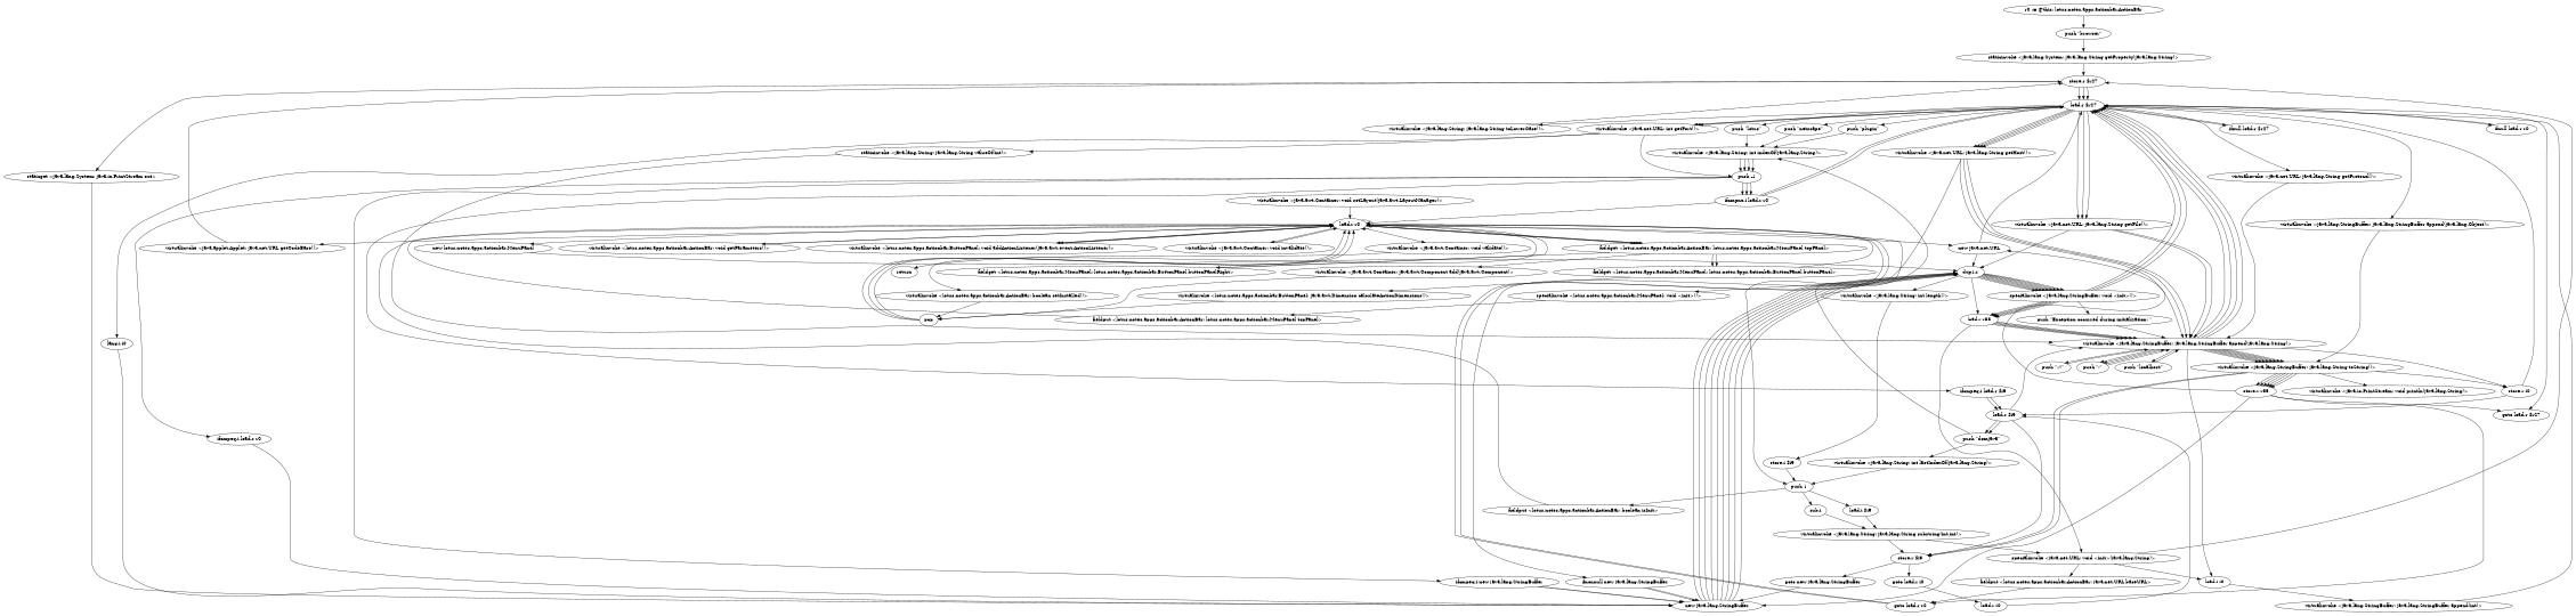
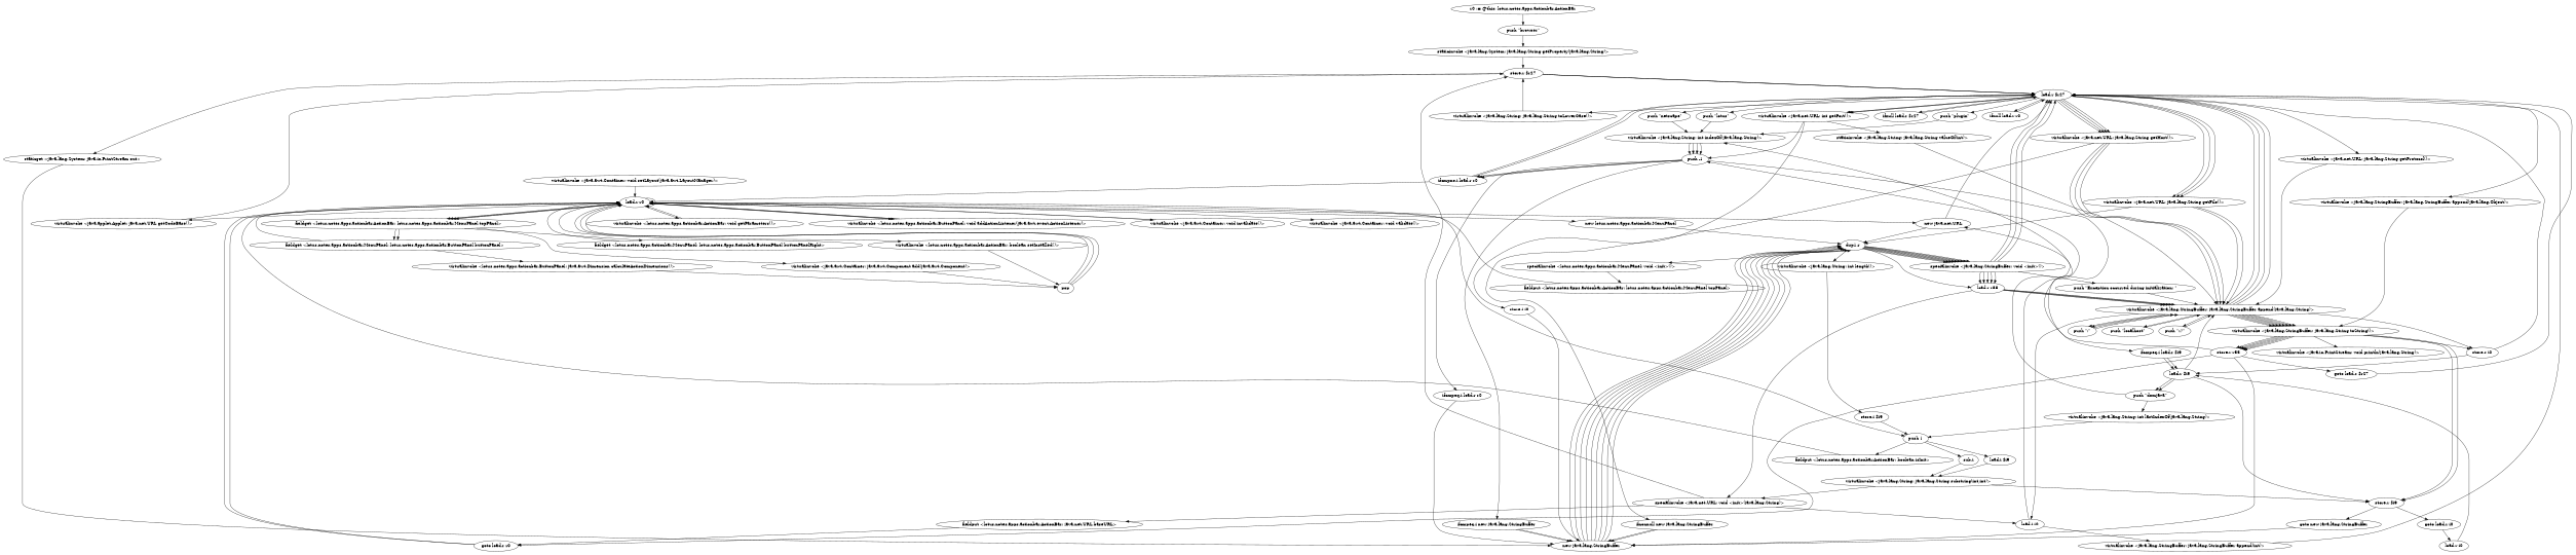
  digraph {
    "r0 := @this: lotus.notes.apps.actionbar.ActionBar"
    "push \"browser\""
    "staticinvoke <java.lang.System: java.lang.String getProperty(java.lang.String)>"
    "store.r $r27"
    "load.r $r27"
    "staticget <java.lang.System: java.io.PrintStream out>"
    "ifnull load.r $r27"
    "virtualinvoke <java.lang.String: java.lang.String toLowerCase()>"
    "ifnull load.r r0"
    "push \"lotus\""
    "push \"netscape\""
    "push \"plugin\""
    "virtualinvoke <java.net.URL: int getPort()>"
    "virtualinvoke <java.net.URL: java.lang.String getProtocol()>"
    "virtualinvoke <java.net.URL: java.lang.String getFile()>"
    "virtualinvoke <java.net.URL: java.lang.String getHost()>"
    "virtualinvoke <java.lang.StringBuffer: java.lang.StringBuffer append(java.lang.Object)>"
    "new java.lang.StringBuffer"
    "virtualinvoke <java.lang.String: int indexOf(java.lang.String)>"
    "push -1"
-   "store.i i0" [label="lang.i i0"]
+   "store.i i0"
    "staticinvoke <java.lang.String: java.lang.String valueOf(int)>"
    "virtualinvoke <java.lang.StringBuffer: java.lang.StringBuffer append(java.lang.String)>"
    "dup1.r"
    "ifnonnull new java.lang.StringBuffer"
    "virtualinvoke <java.lang.StringBuffer: java.lang.String toString()>"
    "ifcmpne.i load.r r0"
    "ifcmpeq.i new java.lang.StringBuffer"
    "ifcmpeq.i load.r $i9"
    "ifcmpeq.i load.r r0"
    "load.r r0"
    "load.r $i9"
    "virtualinvoke <lotus.notes.apps.actionbar.ActionBar: boolean setInstalled()>"
    "virtualinvoke <java.applet.Applet: java.net.URL getCodeBase()>"
    "new java.net.URL"
    "push 1"
    "new lotus.notes.apps.actionbar.MenuPanel"
    "virtualinvoke <lotus.notes.apps.actionbar.ActionBar: void getParameters()>"
    "fieldget <lotus.notes.apps.actionbar.ActionBar: lotus.notes.apps.actionbar.MenuPanel topPanel>"
    "virtualinvoke <lotus.notes.apps.actionbar.ButtonPanel: void addActionListener(java.awt.event.ActionListener)>"
    "virtualinvoke <java.awt.Container: void invalidate()>"
    "virtualinvoke <java.awt.Container: void validate()>"
    pop
    "load.i $i9"
    "sub.i"
    "fieldput <lotus.notes.apps.actionbar.ActionBar: boolean isInit>"
    "virtualinvoke <java.awt.Container: java.awt.Component add(java.awt.Component)>"
    "fieldget <lotus.notes.apps.actionbar.MenuPanel: lotus.notes.apps.actionbar.ButtonPanel buttonPanel>"
    "fieldget <lotus.notes.apps.actionbar.MenuPanel: lotus.notes.apps.actionbar.ButtonPanel buttonPanelRight>"
-   return
    "specialinvoke <java.lang.StringBuffer: void <init>()>"
    "virtualinvoke <java.lang.String: int length()>"
    "load.r r55"
    "specialinvoke <lotus.notes.apps.actionbar.MenuPanel: void <init>()>"
    "push \"Exception occurred during initialization: \""
    "store.i $i9"
    "specialinvoke <java.net.URL: void <init>(java.lang.String)>"
    "fieldput <lotus.notes.apps.actionbar.ActionBar: lotus.notes.apps.actionbar.MenuPanel topPanel>"
    "push \"://\""
    "load.i i0"
    "push \":\""
    "store.r i0"
    "push \"localhost\""
    "store.r r55"
    "store.r $i9"
    "virtualinvoke <java.io.PrintStream: void println(java.lang.String)>"
    "virtualinvoke <java.lang.StringBuffer: java.lang.StringBuffer append(int)>"
    "goto load.r r0"
    "goto load.r $r27"
    "goto new java.lang.StringBuffer"
    "goto load.r i0"
    "virtualinvoke <java.lang.String: java.lang.String substring(int,int)>"
    "fieldput <lotus.notes.apps.actionbar.ActionBar: java.net.URL baseURL>"
    "load.r i0"
    "push \"domjava\""
    "virtualinvoke <java.lang.String: int lastIndexOf(java.lang.String)>"
    "virtualinvoke <java.awt.Container: void setLayout(java.awt.LayoutManager)>"
    "virtualinvoke <lotus.notes.apps.actionbar.ButtonPanel: java.awt.Dimension calculateActionDimensions()>"
    "r0 := @this: lotus.notes.apps.actionbar.ActionBar" -> "push \"browser\""
    "push \"browser\"" -> "staticinvoke <java.lang.System: java.lang.String getProperty(java.lang.String)>"
    "staticinvoke <java.lang.System: java.lang.String getProperty(java.lang.String)>" -> "store.r $r27"
    "store.r $r27" -> "load.r $r27"
    "store.r $r27" -> "load.r $r27"
    "store.r $r27" -> "load.r $r27"
    "store.r $r27" -> "staticget <java.lang.System: java.io.PrintStream out>"
    "load.r $r27" -> "ifnull load.r $r27"
    "load.r $r27" -> "virtualinvoke <java.lang.String: java.lang.String toLowerCase()>"
    "load.r $r27" -> "ifnull load.r r0"
    "load.r $r27" -> "push \"lotus\""
    "load.r $r27" -> "push \"netscape\""
    "load.r $r27" -> "push \"plugin\""
    "load.r $r27" -> "virtualinvoke <java.net.URL: int getPort()>"
    "load.r $r27" -> "virtualinvoke <java.net.URL: int getPort()>"
    "load.r $r27" -> "virtualinvoke <java.net.URL: int getPort()>"
    "load.r $r27" -> "virtualinvoke <java.net.URL: java.lang.String getProtocol()>"
    "load.r $r27" -> "virtualinvoke <java.net.URL: java.lang.String getFile()>"
    "load.r $r27" -> "virtualinvoke <java.net.URL: java.lang.String getFile()>"
    "load.r $r27" -> "virtualinvoke <java.net.URL: java.lang.String getFile()>"
    "load.r $r27" -> "virtualinvoke <java.net.URL: java.lang.String getHost()>"
    "load.r $r27" -> "virtualinvoke <java.net.URL: java.lang.String getHost()>"
    "load.r $r27" -> "virtualinvoke <java.net.URL: java.lang.String getHost()>"
    "load.r $r27" -> "virtualinvoke <java.net.URL: java.lang.String getHost()>"
    "load.r $r27" -> "virtualinvoke <java.lang.StringBuffer: java.lang.StringBuffer append(java.lang.Object)>"
    "staticget <java.lang.System: java.io.PrintStream out>" -> "new java.lang.StringBuffer"
    "ifnull load.r $r27" -> "load.r $r27"
    "virtualinvoke <java.lang.String: java.lang.String toLowerCase()>" -> "store.r $r27"
    "ifnull load.r r0" -> "load.r $r27"
    "push \"lotus\"" -> "virtualinvoke <java.lang.String: int indexOf(java.lang.String)>"
    "push \"netscape\"" -> "virtualinvoke <java.lang.String: int indexOf(java.lang.String)>"
    "push \"plugin\"" -> "virtualinvoke <java.lang.String: int indexOf(java.lang.String)>"
    "virtualinvoke <java.net.URL: int getPort()>" -> "push -1"
    "virtualinvoke <java.net.URL: int getPort()>" -> "store.i i0"
    "virtualinvoke <java.net.URL: int getPort()>" -> "staticinvoke <java.lang.String: java.lang.String valueOf(int)>"
    "virtualinvoke <java.net.URL: java.lang.String getProtocol()>" -> "virtualinvoke <java.lang.StringBuffer: java.lang.StringBuffer append(java.lang.String)>"
    "virtualinvoke <java.net.URL: java.lang.String getFile()>" -> "virtualinvoke <java.lang.StringBuffer: java.lang.StringBuffer append(java.lang.String)>"
    "virtualinvoke <java.net.URL: java.lang.String getFile()>" -> "virtualinvoke <java.lang.StringBuffer: java.lang.StringBuffer append(java.lang.String)>"
    "virtualinvoke <java.net.URL: java.lang.String getFile()>" -> "dup1.r"
    "virtualinvoke <java.net.URL: java.lang.String getHost()>" -> "virtualinvoke <java.lang.StringBuffer: java.lang.StringBuffer append(java.lang.String)>"
    "virtualinvoke <java.net.URL: java.lang.String getHost()>" -> "virtualinvoke <java.lang.StringBuffer: java.lang.StringBuffer append(java.lang.String)>"
    "virtualinvoke <java.net.URL: java.lang.String getHost()>" -> "virtualinvoke <java.lang.StringBuffer: java.lang.StringBuffer append(java.lang.String)>"
    "virtualinvoke <java.net.URL: java.lang.String getHost()>" -> "ifnonnull new java.lang.StringBuffer"
    "virtualinvoke <java.lang.StringBuffer: java.lang.StringBuffer append(java.lang.Object)>" -> "virtualinvoke <java.lang.StringBuffer: java.lang.String toString()>"
    "new java.lang.StringBuffer" -> "dup1.r"
    "new java.lang.StringBuffer" -> "dup1.r"
    "new java.lang.StringBuffer" -> "dup1.r"
    "new java.lang.StringBuffer" -> "dup1.r"
    "new java.lang.StringBuffer" -> "dup1.r"
    "new java.lang.StringBuffer" -> "dup1.r"
    "new java.lang.StringBuffer" -> "dup1.r"
    "new java.lang.StringBuffer" -> "dup1.r"
    "new java.lang.StringBuffer" -> "dup1.r"
    "virtualinvoke <java.lang.String: int indexOf(java.lang.String)>" -> "push -1"
    "virtualinvoke <java.lang.String: int indexOf(java.lang.String)>" -> "push -1"
    "virtualinvoke <java.lang.String: int indexOf(java.lang.String)>" -> "push -1"
    "virtualinvoke <java.lang.String: int indexOf(java.lang.String)>" -> "push -1"
    "push -1" -> "ifcmpne.i load.r r0"
    "push -1" -> "ifcmpne.i load.r r0"
    "push -1" -> "ifcmpne.i load.r r0"
    "push -1" -> "ifcmpeq.i new java.lang.StringBuffer"
    "push -1" -> "ifcmpeq.i load.r $i9"
    "push -1" -> "ifcmpeq.i load.r r0"
    "store.i i0" -> "new java.lang.StringBuffer"
    "staticinvoke <java.lang.String: java.lang.String valueOf(int)>" -> "virtualinvoke <java.lang.StringBuffer: java.lang.StringBuffer append(java.lang.String)>"
    "virtualinvoke <java.lang.StringBuffer: java.lang.StringBuffer append(java.lang.String)>" -> "load.r $r27"
    "virtualinvoke <java.lang.StringBuffer: java.lang.StringBuffer append(java.lang.String)>" -> "load.r $r27"
    "virtualinvoke <java.lang.StringBuffer: java.lang.StringBuffer append(java.lang.String)>" -> "load.r $r27"
    "virtualinvoke <java.lang.StringBuffer: java.lang.StringBuffer append(java.lang.String)>" -> "load.r $r27"
    "virtualinvoke <java.lang.StringBuffer: java.lang.StringBuffer append(java.lang.String)>" -> "virtualinvoke <java.lang.StringBuffer: java.lang.String toString()>"
    "virtualinvoke <java.lang.StringBuffer: java.lang.StringBuffer append(java.lang.String)>" -> "virtualinvoke <java.lang.StringBuffer: java.lang.String toString()>"
    "virtualinvoke <java.lang.StringBuffer: java.lang.StringBuffer append(java.lang.String)>" -> "virtualinvoke <java.lang.StringBuffer: java.lang.String toString()>"
    "virtualinvoke <java.lang.StringBuffer: java.lang.StringBuffer append(java.lang.String)>" -> "virtualinvoke <java.lang.StringBuffer: java.lang.String toString()>"
    "virtualinvoke <java.lang.StringBuffer: java.lang.StringBuffer append(java.lang.String)>" -> "virtualinvoke <java.lang.StringBuffer: java.lang.String toString()>"
    "virtualinvoke <java.lang.StringBuffer: java.lang.StringBuffer append(java.lang.String)>" -> "virtualinvoke <java.lang.StringBuffer: java.lang.String toString()>"
    "virtualinvoke <java.lang.StringBuffer: java.lang.StringBuffer append(java.lang.String)>" -> "virtualinvoke <java.lang.StringBuffer: java.lang.String toString()>"
    "virtualinvoke <java.lang.StringBuffer: java.lang.StringBuffer append(java.lang.String)>" -> "virtualinvoke <java.lang.StringBuffer: java.lang.String toString()>"
    "virtualinvoke <java.lang.StringBuffer: java.lang.StringBuffer append(java.lang.String)>" -> "push \"://\""
    "virtualinvoke <java.lang.StringBuffer: java.lang.StringBuffer append(java.lang.String)>" -> "load.i i0"
    "virtualinvoke <java.lang.StringBuffer: java.lang.StringBuffer append(java.lang.String)>" -> "push \":\""
    "virtualinvoke <java.lang.StringBuffer: java.lang.StringBuffer append(java.lang.String)>" -> "push \":\""
    "virtualinvoke <java.lang.StringBuffer: java.lang.StringBuffer append(java.lang.String)>" -> "store.r i0"
    "virtualinvoke <java.lang.StringBuffer: java.lang.StringBuffer append(java.lang.String)>" -> "push \"localhost\""
    "dup1.r" -> "specialinvoke <java.lang.StringBuffer: void <init>()>"
    "dup1.r" -> "specialinvoke <java.lang.StringBuffer: void <init>()>"
    "dup1.r" -> "specialinvoke <java.lang.StringBuffer: void <init>()>"
    "dup1.r" -> "specialinvoke <java.lang.StringBuffer: void <init>()>"
    "dup1.r" -> "specialinvoke <java.lang.StringBuffer: void <init>()>"
    "dup1.r" -> "specialinvoke <java.lang.StringBuffer: void <init>()>"
    "dup1.r" -> "specialinvoke <java.lang.StringBuffer: void <init>()>"
    "dup1.r" -> "specialinvoke <java.lang.StringBuffer: void <init>()>"
    "dup1.r" -> "specialinvoke <java.lang.StringBuffer: void <init>()>"
    "dup1.r" -> "virtualinvoke <java.lang.String: int length()>"
    "dup1.r" -> "load.r r55"
    "dup1.r" -> "specialinvoke <lotus.notes.apps.actionbar.MenuPanel: void <init>()>"
    "ifnonnull new java.lang.StringBuffer" -> "new java.lang.StringBuffer"
    "ifnonnull new java.lang.StringBuffer" -> "new java.lang.StringBuffer"
    "virtualinvoke <java.lang.StringBuffer: java.lang.String toString()>" -> "store.r i0"
    "virtualinvoke <java.lang.StringBuffer: java.lang.String toString()>" -> "store.r r55"
    "virtualinvoke <java.lang.StringBuffer: java.lang.String toString()>" -> "store.r r55"
    "virtualinvoke <java.lang.StringBuffer: java.lang.String toString()>" -> "store.r r55"
    "virtualinvoke <java.lang.StringBuffer: java.lang.String toString()>" -> "store.r r55"
    "virtualinvoke <java.lang.StringBuffer: java.lang.String toString()>" -> "store.r r55"
    "virtualinvoke <java.lang.StringBuffer: java.lang.String toString()>" -> "store.r r55"
    "virtualinvoke <java.lang.StringBuffer: java.lang.String toString()>" -> "store.r $i9"
    "virtualinvoke <java.lang.StringBuffer: java.lang.String toString()>" -> "store.r $i9"
    "virtualinvoke <java.lang.StringBuffer: java.lang.String toString()>" -> "virtualinvoke <java.io.PrintStream: void println(java.lang.String)>"
    "ifcmpne.i load.r r0" -> "load.r $r27"
    "ifcmpne.i load.r r0" -> "load.r $r27"
    "ifcmpne.i load.r r0" -> "load.r r0"
    "ifcmpeq.i new java.lang.StringBuffer" -> "new java.lang.StringBuffer"
    "ifcmpeq.i new java.lang.StringBuffer" -> "new java.lang.StringBuffer"
    "ifcmpeq.i load.r $i9" -> "load.r $i9"
    "ifcmpeq.i load.r $i9" -> "load.r $i9"
    "ifcmpeq.i load.r r0" -> "new java.lang.StringBuffer"
    "load.r r0" -> "load.r r0"
    "load.r r0" -> "virtualinvoke <lotus.notes.apps.actionbar.ActionBar: boolean setInstalled()>"
    "load.r r0" -> "virtualinvoke <java.applet.Applet: java.net.URL getCodeBase()>"
    "load.r r0" -> "new java.net.URL"
    "load.r r0" -> "push 1"
    "load.r r0" -> "new lotus.notes.apps.actionbar.MenuPanel"
    "load.r r0" -> "virtualinvoke <lotus.notes.apps.actionbar.ActionBar: void getParameters()>"
    "load.r r0" -> "fieldget <lotus.notes.apps.actionbar.ActionBar: lotus.notes.apps.actionbar.MenuPanel topPanel>"
    "load.r r0" -> "fieldget <lotus.notes.apps.actionbar.ActionBar: lotus.notes.apps.actionbar.MenuPanel topPanel>"
    "load.r r0" -> "fieldget <lotus.notes.apps.actionbar.ActionBar: lotus.notes.apps.actionbar.MenuPanel topPanel>"
    "load.r r0" -> "fieldget <lotus.notes.apps.actionbar.ActionBar: lotus.notes.apps.actionbar.MenuPanel topPanel>"
    "load.r r0" -> "virtualinvoke <lotus.notes.apps.actionbar.ButtonPanel: void addActionListener(java.awt.event.ActionListener)>"
    "load.r r0" -> "virtualinvoke <lotus.notes.apps.actionbar.ButtonPanel: void addActionListener(java.awt.event.ActionListener)>"
    "load.r r0" -> "virtualinvoke <java.awt.Container: void invalidate()>"
    "load.r r0" -> "virtualinvoke <java.awt.Container: void validate()>"
    "load.r $i9" -> "virtualinvoke <java.lang.StringBuffer: java.lang.StringBuffer append(java.lang.String)>"
    "load.r $i9" -> "store.r $i9"
    "load.r $i9" -> "push \"domjava\""
    "load.r $i9" -> "push \"domjava\""
    "virtualinvoke <lotus.notes.apps.actionbar.ActionBar: boolean setInstalled()>" -> pop
    "virtualinvoke <java.applet.Applet: java.net.URL getCodeBase()>" -> "store.r $r27"
    "new java.net.URL" -> "load.r $r27"
    "new java.net.URL" -> "dup1.r"
    "push 1" -> "load.i $i9"
    "push 1" -> "sub.i"
    "push 1" -> "fieldput <lotus.notes.apps.actionbar.ActionBar: boolean isInit>"
    "new lotus.notes.apps.actionbar.MenuPanel" -> "dup1.r"
    "virtualinvoke <lotus.notes.apps.actionbar.ActionBar: void getParameters()>" -> "load.r r0"
    "fieldget <lotus.notes.apps.actionbar.ActionBar: lotus.notes.apps.actionbar.MenuPanel topPanel>" -> "virtualinvoke <java.awt.Container: java.awt.Component add(java.awt.Component)>"
    "fieldget <lotus.notes.apps.actionbar.ActionBar: lotus.notes.apps.actionbar.MenuPanel topPanel>" -> "fieldget <lotus.notes.apps.actionbar.MenuPanel: lotus.notes.apps.actionbar.ButtonPanel buttonPanel>"
    "fieldget <lotus.notes.apps.actionbar.ActionBar: lotus.notes.apps.actionbar.MenuPanel topPanel>" -> "fieldget <lotus.notes.apps.actionbar.MenuPanel: lotus.notes.apps.actionbar.ButtonPanel buttonPanel>"
    "fieldget <lotus.notes.apps.actionbar.ActionBar: lotus.notes.apps.actionbar.MenuPanel topPanel>" -> "fieldget <lotus.notes.apps.actionbar.MenuPanel: lotus.notes.apps.actionbar.ButtonPanel buttonPanelRight>"
    "virtualinvoke <lotus.notes.apps.actionbar.ButtonPanel: void addActionListener(java.awt.event.ActionListener)>" -> "load.r r0"
    "virtualinvoke <lotus.notes.apps.actionbar.ButtonPanel: void addActionListener(java.awt.event.ActionListener)>" -> "load.r r0"
    "virtualinvoke <java.awt.Container: void invalidate()>" -> "load.r r0"
-   "virtualinvoke <java.awt.Container: void validate()>" -> return
    pop -> "load.r r0"
    pop -> "load.r r0"
    pop -> "load.r r0"
    "load.i $i9" -> "virtualinvoke <java.lang.String: java.lang.String substring(int,int)>"
    "sub.i" -> "virtualinvoke <java.lang.String: java.lang.String substring(int,int)>"
    "fieldput <lotus.notes.apps.actionbar.ActionBar: boolean isInit>" -> "load.r r0"
    "virtualinvoke <java.awt.Container: java.awt.Component add(java.awt.Component)>" -> pop
    "fieldget <lotus.notes.apps.actionbar.MenuPanel: lotus.notes.apps.actionbar.ButtonPanel buttonPanel>" -> "load.r r0"
    "fieldget <lotus.notes.apps.actionbar.MenuPanel: lotus.notes.apps.actionbar.ButtonPanel buttonPanel>" -> "virtualinvoke <lotus.notes.apps.actionbar.ButtonPanel: java.awt.Dimension calculateActionDimensions()>"
    "fieldget <lotus.notes.apps.actionbar.MenuPanel: lotus.notes.apps.actionbar.ButtonPanel buttonPanelRight>" -> "load.r r0"
    "specialinvoke <java.lang.StringBuffer: void <init>()>" -> "load.r $r27"
    "specialinvoke <java.lang.StringBuffer: void <init>()>" -> "load.r $r27"
    "specialinvoke <java.lang.StringBuffer: void <init>()>" -> "load.r $r27"
    "specialinvoke <java.lang.StringBuffer: void <init>()>" -> "load.r r55"
    "specialinvoke <java.lang.StringBuffer: void <init>()>" -> "load.r r55"
    "specialinvoke <java.lang.StringBuffer: void <init>()>" -> "load.r r55"
    "specialinvoke <java.lang.StringBuffer: void <init>()>" -> "load.r r55"
    "specialinvoke <java.lang.StringBuffer: void <init>()>" -> "load.r r55"
    "specialinvoke <java.lang.StringBuffer: void <init>()>" -> "push \"Exception occurred during initialization: \""
    "virtualinvoke <java.lang.String: int length()>" -> "store.i $i9"
    "load.r r55" -> "virtualinvoke <java.lang.StringBuffer: java.lang.StringBuffer append(java.lang.String)>"
    "load.r r55" -> "virtualinvoke <java.lang.StringBuffer: java.lang.StringBuffer append(java.lang.String)>"
    "load.r r55" -> "virtualinvoke <java.lang.StringBuffer: java.lang.StringBuffer append(java.lang.String)>"
    "load.r r55" -> "virtualinvoke <java.lang.StringBuffer: java.lang.StringBuffer append(java.lang.String)>"
    "load.r r55" -> "virtualinvoke <java.lang.StringBuffer: java.lang.StringBuffer append(java.lang.String)>"
    "load.r r55" -> "specialinvoke <java.net.URL: void <init>(java.lang.String)>"
    "specialinvoke <lotus.notes.apps.actionbar.MenuPanel: void <init>()>" -> "fieldput <lotus.notes.apps.actionbar.ActionBar: lotus.notes.apps.actionbar.MenuPanel topPanel>"
    "push \"Exception occurred during initialization: \"" -> "virtualinvoke <java.lang.StringBuffer: java.lang.StringBuffer append(java.lang.String)>"
    "store.i $i9" -> "push 1"
    "specialinvoke <java.net.URL: void <init>(java.lang.String)>" -> "store.r $r27"
    "specialinvoke <java.net.URL: void <init>(java.lang.String)>" -> "load.i i0"
    "specialinvoke <java.net.URL: void <init>(java.lang.String)>" -> "fieldput <lotus.notes.apps.actionbar.ActionBar: java.net.URL baseURL>"
    "fieldput <lotus.notes.apps.actionbar.ActionBar: lotus.notes.apps.actionbar.MenuPanel topPanel>" -> "load.r r0"
    "push \"://\"" -> "virtualinvoke <java.lang.StringBuffer: java.lang.StringBuffer append(java.lang.String)>"
+   "load.i i0" -> "push -1"
    "load.i i0" -> "virtualinvoke <java.lang.StringBuffer: java.lang.StringBuffer append(int)>"
    "push \":\"" -> "virtualinvoke <java.lang.StringBuffer: java.lang.StringBuffer append(java.lang.String)>"
    "push \":\"" -> "virtualinvoke <java.lang.StringBuffer: java.lang.StringBuffer append(java.lang.String)>"
    "store.r i0" -> "load.r $r27"
    "store.r i0" -> "load.r $i9"
    "push \"localhost\"" -> "virtualinvoke <java.lang.StringBuffer: java.lang.StringBuffer append(java.lang.String)>"
    "store.r r55" -> "new java.lang.StringBuffer"
    "store.r r55" -> "new java.net.URL"
    "store.r r55" -> "goto load.r r0"
    "store.r r55" -> "goto load.r $r27"
    "store.r $i9" -> "goto new java.lang.StringBuffer"
    "store.r $i9" -> "goto load.r i0"
    "virtualinvoke <java.lang.StringBuffer: java.lang.StringBuffer append(int)>" -> "load.r $r27"
    "goto load.r r0" -> "load.r r0"
    "goto load.r r0" -> "load.r r0"
-   "load.r $r27" -> "goto load.r $r27"
+   "goto load.r $r27" -> "load.r $r27"
    "goto new java.lang.StringBuffer" -> "new java.lang.StringBuffer"
    "goto load.r i0" -> "load.r i0"
    "virtualinvoke <java.lang.String: java.lang.String substring(int,int)>" -> "specialinvoke <java.net.URL: void <init>(java.lang.String)>"
    "virtualinvoke <java.lang.String: java.lang.String substring(int,int)>" -> "store.r $i9"
    "fieldput <lotus.notes.apps.actionbar.ActionBar: java.net.URL baseURL>" -> "goto load.r r0"
    "load.r i0" -> "load.r $i9"
    "push \"domjava\"" -> "virtualinvoke <java.lang.String: int indexOf(java.lang.String)>"
    "push \"domjava\"" -> "virtualinvoke <java.lang.String: int lastIndexOf(java.lang.String)>"
    "virtualinvoke <java.lang.String: int lastIndexOf(java.lang.String)>" -> "push 1"
    "virtualinvoke <java.awt.Container: void setLayout(java.awt.LayoutManager)>" -> "load.r r0"
    "virtualinvoke <lotus.notes.apps.actionbar.ButtonPanel: java.awt.Dimension calculateActionDimensions()>" -> pop
  }
